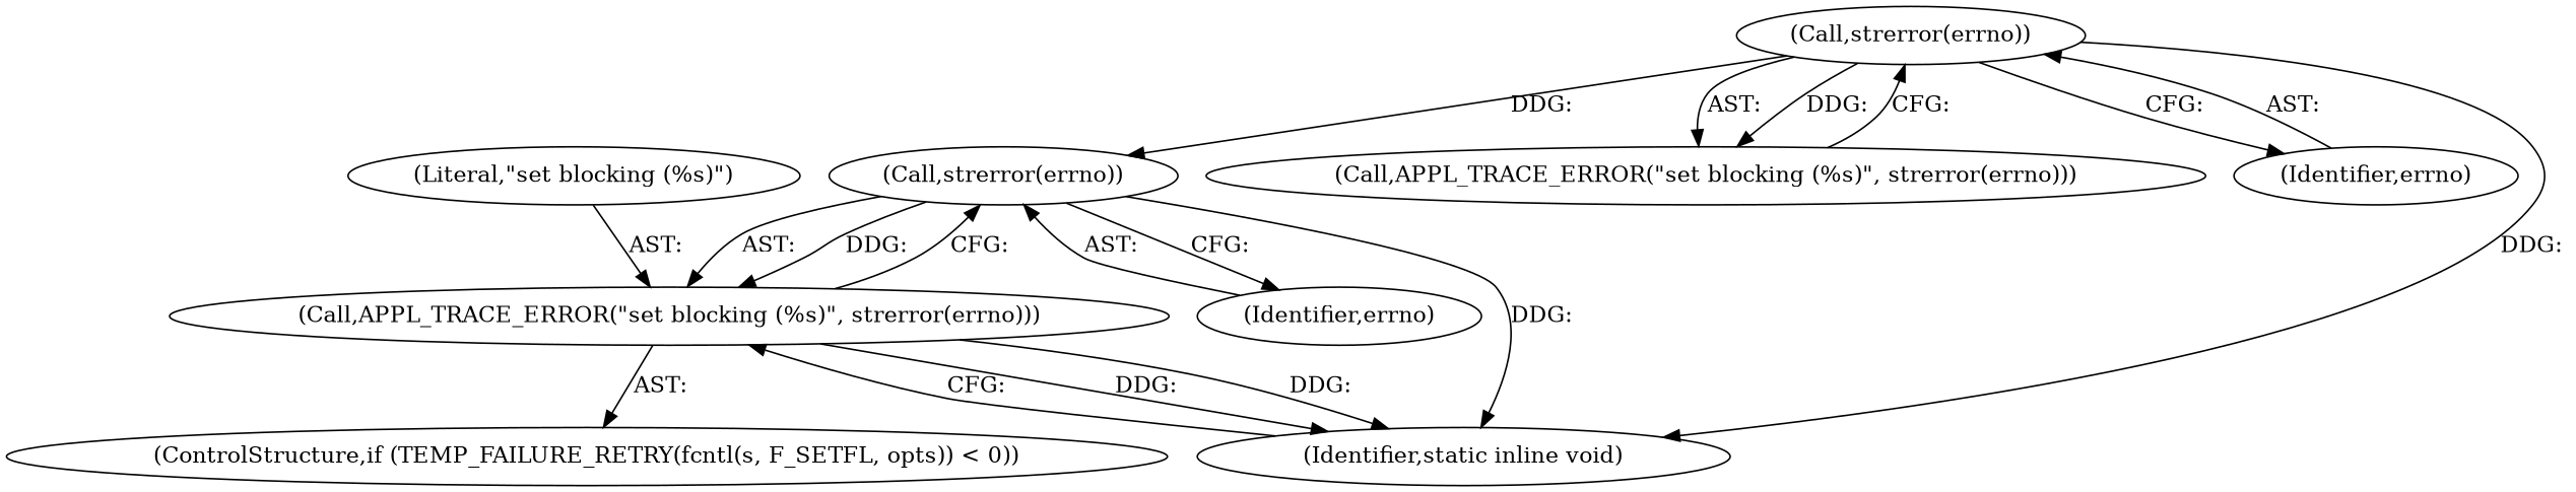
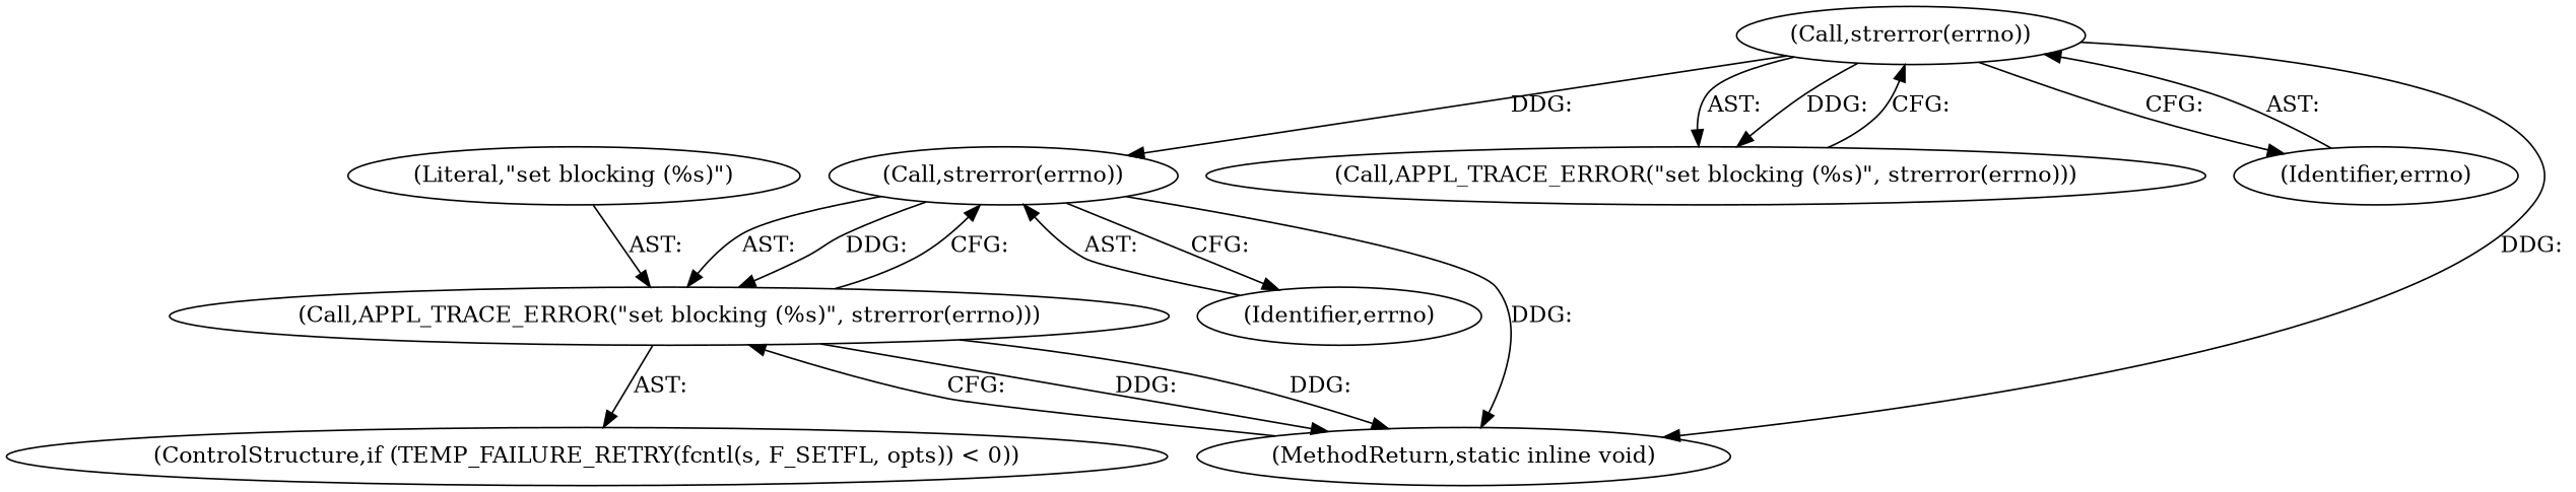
  digraph {
    n1 [label="(Call,strerror(errno))"]
    n2 [label="(Call,APPL_TRACE_ERROR(\"set blocking (%s)\", strerror(errno)))"]
-   n3 [label="(Identifier,static inline void)"]
+   n3 [label="(MethodReturn,static inline void)"]
    n4 [label="(Identifier,errno)"]
    n5 [label="(Call,strerror(errno))"]
    n6 [label="(Call,APPL_TRACE_ERROR(\"set blocking (%s)\", strerror(errno)))"]
    n7 [label="(Identifier,errno)"]
    n8 [label="(ControlStructure,if (TEMP_FAILURE_RETRY(fcntl(s, F_SETFL, opts)) < 0))"]
    n9 [label="(Literal,\"set blocking (%s)\")"]
    n1 -> n2 [label="AST: "]
    n1 -> n2 [label="DDG: "]
    n1 -> n3 [label="DDG: "]
    n1 -> n4 [label="CFG: "]
    n2 -> n1 [label="CFG: "]
    n2 -> n3 [label="DDG: "]
    n2 -> n3 [label="DDG: "]
    n2 -> n8 [label="AST: "]
    n3 -> n2 [label="CFG: "]
    n4 -> n1 [label="AST: "]
    n5 -> n1 [label="DDG: "]
    n5 -> n3 [label="DDG: "]
    n5 -> n6 [label="AST: "]
    n5 -> n6 [label="DDG: "]
    n5 -> n7 [label="CFG: "]
    n6 -> n5 [label="CFG: "]
    n7 -> n5 [label="AST: "]
    n9 -> n2 [label="AST: "]
  }
